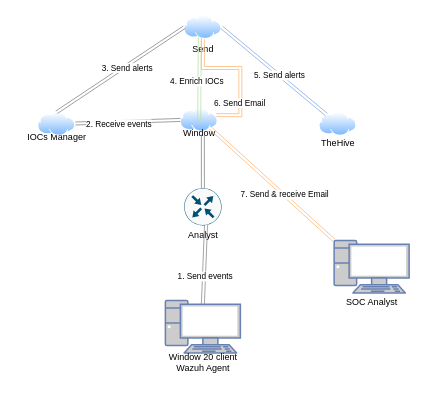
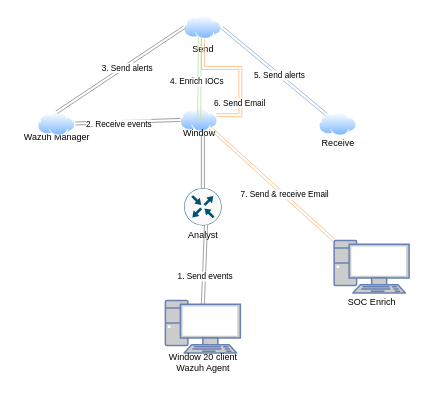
  <mxCell id="0" />
  <mxCell id="1" parent="0" />
  <mxCell id="2" value="" style="sketch=0;points=[[0.5,0,0],[1,0.5,0],[0.5,1,0],[0,0.5,0],[0.145,0.145,0],[0.856,0.145,0],[0.855,0.856,0],[0.145,0.855,0]];verticalLabelPosition=bottom;html=1;verticalAlign=top;aspect=fixed;align=center;pointerEvents=1;shape=mxgraph.cisco19.rect;prIcon=router;fillColor=#FAFAFA;strokeColor=#005073;" vertex="1" parent="1"><mxGeometry x="245" y="250" width="50" height="50" as="geometry" /></mxCell>
  <mxCell id="3" value="" style="group" vertex="1" connectable="0" parent="1"><mxGeometry x="215" y="400" width="110" height="103" as="geometry" /></mxCell>
  <mxCell id="4" value="" style="fontColor=#0066CC;verticalAlign=top;verticalLabelPosition=bottom;labelPosition=center;align=center;html=1;outlineConnect=0;fillColor=#CCCCCC;strokeColor=#6881B3;gradientColor=none;gradientDirection=north;strokeWidth=2;shape=mxgraph.networks.pc;" vertex="1" parent="3"><mxGeometry x="5" width="100" height="70" as="geometry" /></mxCell>
  <mxCell id="5" value="Window 20 client&lt;div&gt;Wazuh Agent&lt;/div&gt;" style="text;html=1;align=center;verticalAlign=middle;resizable=0;points=[];autosize=1;strokeColor=none;fillColor=none;" vertex="1" parent="3"><mxGeometry y="63" width="110" height="40" as="geometry" /></mxCell>
  <mxCell id="6" value="" style="group" vertex="1" connectable="0" parent="1"><mxGeometry x="240" y="20" width="60" height="60" as="geometry" /></mxCell>
  <mxCell id="7" value="Send" style="text;html=1;align=center;verticalAlign=middle;resizable=0;points=[];autosize=1;strokeColor=none;fillColor=none;" vertex="1" parent="6"><mxGeometry y="30" width="60" height="30" as="geometry" /></mxCell>
  <mxCell id="8" value="" style="image;aspect=fixed;perimeter=ellipsePerimeter;html=1;align=center;shadow=0;dashed=0;spacingTop=3;image=img/lib/active_directory/internet_cloud.svg;" vertex="1" parent="6"><mxGeometry x="5" width="50" height="31.5" as="geometry" /></mxCell>
  <mxCell id="9" value="" style="group" vertex="1" connectable="0" parent="1"><mxGeometry x="235" y="143.5" width="60" height="48" as="geometry" /></mxCell>
  <mxCell id="10" value="" style="image;aspect=fixed;perimeter=ellipsePerimeter;html=1;align=center;shadow=0;dashed=0;spacingTop=3;image=img/lib/active_directory/internet_cloud.svg;" vertex="1" parent="9"><mxGeometry x="5" width="50" height="31.5" as="geometry" /></mxCell>
  <mxCell id="11" value="Window" style="text;html=1;align=center;verticalAlign=middle;resizable=0;points=[];autosize=1;strokeColor=none;fillColor=none;" vertex="1" parent="9"><mxGeometry y="18" width="60" height="30" as="geometry" /></mxCell>
  <mxCell id="12" value="" style="group" vertex="1" connectable="0" parent="1"><mxGeometry x="415" y="149" width="70" height="56" as="geometry" /></mxCell>
- <mxCell id="13" value="TheHive" style="text;html=1;align=center;verticalAlign=middle;resizable=0;points=[];autosize=1;strokeColor=none;fillColor=none;" vertex="1" parent="12"><mxGeometry y="26" width="70" height="30" as="geometry" /></mxCell>
+ <mxCell id="13" value="Receive" style="text;html=1;align=center;verticalAlign=middle;resizable=0;points=[];autosize=1;strokeColor=none;fillColor=none;" vertex="1" parent="12"><mxGeometry y="26" width="70" height="30" as="geometry" /></mxCell>
  <mxCell id="14" value="" style="image;aspect=fixed;perimeter=ellipsePerimeter;html=1;align=center;shadow=0;dashed=0;spacingTop=3;image=img/lib/active_directory/internet_cloud.svg;" vertex="1" parent="12"><mxGeometry x="10" width="50" height="31.5" as="geometry" /></mxCell>
  <mxCell id="15" value="" style="group" vertex="1" connectable="0" parent="1"><mxGeometry x="440" y="320" width="110" height="103" as="geometry" /></mxCell>
  <mxCell id="16" value="" style="fontColor=#0066CC;verticalAlign=top;verticalLabelPosition=bottom;labelPosition=center;align=center;html=1;outlineConnect=0;fillColor=#CCCCCC;strokeColor=#6881B3;gradientColor=none;gradientDirection=north;strokeWidth=2;shape=mxgraph.networks.pc;" vertex="1" parent="15"><mxGeometry x="5" width="100" height="70" as="geometry" /></mxCell>
- <mxCell id="17" value="SOC Analyst" style="text;html=1;align=center;verticalAlign=middle;resizable=0;points=[];autosize=1;strokeColor=none;fillColor=none;" vertex="1" parent="15"><mxGeometry x="10" y="68" width="90" height="30" as="geometry" /></mxCell>
+ <mxCell id="17" value="SOC Enrich" style="text;html=1;align=center;verticalAlign=middle;resizable=0;points=[];autosize=1;strokeColor=none;fillColor=none;" vertex="1" parent="15"><mxGeometry x="10" y="68" width="90" height="30" as="geometry" /></mxCell>
  <mxCell id="18" value="Analyst" style="text;html=1;align=center;verticalAlign=middle;resizable=0;points=[];autosize=1;strokeColor=none;fillColor=none;" vertex="1" parent="1"><mxGeometry x="240" y="298" width="60" height="30" as="geometry" /></mxCell>
  <mxCell id="19" style="rounded=0;orthogonalLoop=1;jettySize=auto;html=1;exitX=0.5;exitY=0.07;exitDx=0;exitDy=0;exitPerimeter=0;entryX=0.57;entryY=0.047;entryDx=0;entryDy=0;entryPerimeter=0;shape=link;fillColor=#f5f5f5;strokeColor=light-dark(#888686, #959595);" edge="1" parent="1" source="4" target="18"><mxGeometry relative="1" as="geometry" /></mxCell>
  <mxCell id="20" value="1. Send events" style="edgeLabel;html=1;align=center;verticalAlign=middle;resizable=0;points=[];" vertex="1" connectable="0" parent="19"><mxGeometry x="-0.293" y="-1" relative="1" as="geometry"><mxPoint as="offset" /></mxGeometry></mxCell>
  <mxCell id="21" value="" style="group" vertex="1" connectable="0" parent="1"><mxGeometry x="20" y="149" width="110" height="51.5" as="geometry" /></mxCell>
- <mxCell id="22" value="IOCs Manager" style="text;html=1;align=center;verticalAlign=middle;resizable=0;points=[];autosize=1;strokeColor=none;fillColor=none;" vertex="1" parent="21"><mxGeometry y="19.312" width="110" height="30" as="geometry" /></mxCell>
+ <mxCell id="22" value="Wazuh Manager" style="text;html=1;align=center;verticalAlign=middle;resizable=0;points=[];autosize=1;strokeColor=none;fillColor=none;" vertex="1" parent="21"><mxGeometry y="19.312" width="110" height="30" as="geometry" /></mxCell>
  <mxCell id="23" value="" style="image;aspect=fixed;perimeter=ellipsePerimeter;html=1;align=center;shadow=0;dashed=0;spacingTop=3;image=img/lib/active_directory/internet_cloud.svg;container=1;" vertex="1" parent="21"><mxGeometry x="30" width="50" height="31.5" as="geometry" /></mxCell>
  <mxCell id="24" style="edgeStyle=orthogonalEdgeStyle;rounded=0;orthogonalLoop=1;jettySize=auto;html=1;exitX=0.5;exitY=0;exitDx=0;exitDy=0;exitPerimeter=0;entryX=0.583;entryY=0.617;entryDx=0;entryDy=0;entryPerimeter=0;shape=link;strokeColor=#808080;" edge="1" parent="1" source="2" target="11"><mxGeometry relative="1" as="geometry" /></mxCell>
  <mxCell id="25" style="rounded=0;orthogonalLoop=1;jettySize=auto;html=1;exitX=0;exitY=0.5;exitDx=0;exitDy=0;shape=link;strokeColor=#808080;" edge="1" parent="1" source="10" target="23"><mxGeometry relative="1" as="geometry" /></mxCell>
  <mxCell id="26" value="2. Receive events" style="edgeLabel;html=1;align=center;verticalAlign=middle;resizable=0;points=[];" vertex="1" connectable="0" parent="25"><mxGeometry x="0.19" y="2" relative="1" as="geometry"><mxPoint as="offset" /></mxGeometry></mxCell>
  <mxCell id="27" style="rounded=0;orthogonalLoop=1;jettySize=auto;html=1;exitX=0.5;exitY=0;exitDx=0;exitDy=0;entryX=0;entryY=0.5;entryDx=0;entryDy=0;shape=link;strokeColor=#808080;" edge="1" parent="1" source="23" target="8"><mxGeometry relative="1" as="geometry" /></mxCell>
  <mxCell id="28" value="3. Send alerts" style="edgeLabel;html=1;align=center;verticalAlign=middle;resizable=0;points=[];" vertex="1" connectable="0" parent="27"><mxGeometry x="0.087" y="-2" relative="1" as="geometry"><mxPoint as="offset" /></mxGeometry></mxCell>
  <mxCell id="29" style="rounded=0;orthogonalLoop=1;jettySize=auto;html=1;entryX=0.432;entryY=-0.109;entryDx=0;entryDy=0;entryPerimeter=0;shape=link;strokeColor=#B9E0A5;" edge="1" parent="1" source="11" target="7"><mxGeometry relative="1" as="geometry" /></mxCell>
  <mxCell id="30" value="4. Enrich IOCs" style="edgeLabel;html=1;align=center;verticalAlign=middle;resizable=0;points=[];" vertex="1" connectable="0" parent="29"><mxGeometry x="-0.06" y="4" relative="1" as="geometry"><mxPoint as="offset" /></mxGeometry></mxCell>
  <mxCell id="31" style="rounded=0;orthogonalLoop=1;jettySize=auto;html=1;exitX=1;exitY=0.5;exitDx=0;exitDy=0;shape=link;strokeColor=#7EA6E0;" edge="1" parent="1" source="8" target="14"><mxGeometry relative="1" as="geometry" /></mxCell>
  <mxCell id="32" value="5. Send alerts" style="edgeLabel;html=1;align=center;verticalAlign=middle;resizable=0;points=[];" vertex="1" connectable="0" parent="31"><mxGeometry x="0.1" relative="1" as="geometry"><mxPoint as="offset" /></mxGeometry></mxCell>
  <mxCell id="33" style="edgeStyle=orthogonalEdgeStyle;rounded=0;orthogonalLoop=1;jettySize=auto;html=1;exitX=0.5;exitY=1;exitDx=0;exitDy=0;entryX=1;entryY=0.25;entryDx=0;entryDy=0;shape=link;strokeColor=#FFB570;" edge="1" parent="1" source="8" target="10"><mxGeometry relative="1" as="geometry"><Array as="points"><mxPoint x="270" y="90" /><mxPoint x="320" y="90" /><mxPoint x="320" y="152" /></Array></mxGeometry></mxCell>
  <mxCell id="34" value="6. Send Email" style="edgeLabel;html=1;align=center;verticalAlign=middle;resizable=0;points=[];" vertex="1" connectable="0" parent="33"><mxGeometry x="0.475" y="-2" relative="1" as="geometry"><mxPoint as="offset" /></mxGeometry></mxCell>
  <mxCell id="35" style="rounded=0;orthogonalLoop=1;jettySize=auto;html=1;entryX=0;entryY=0;entryDx=0;entryDy=0;entryPerimeter=0;exitX=0.75;exitY=0.283;exitDx=0;exitDy=0;exitPerimeter=0;shape=link;strokeColor=#FFB570;" edge="1" parent="1" source="11" target="16"><mxGeometry relative="1" as="geometry" /></mxCell>
  <mxCell id="36" value="7. Send &amp;amp; receive Email" style="edgeLabel;html=1;align=center;verticalAlign=middle;resizable=0;points=[];" vertex="1" connectable="0" parent="35"><mxGeometry x="0.189" relative="1" as="geometry"><mxPoint y="-1" as="offset" /></mxGeometry></mxCell>
